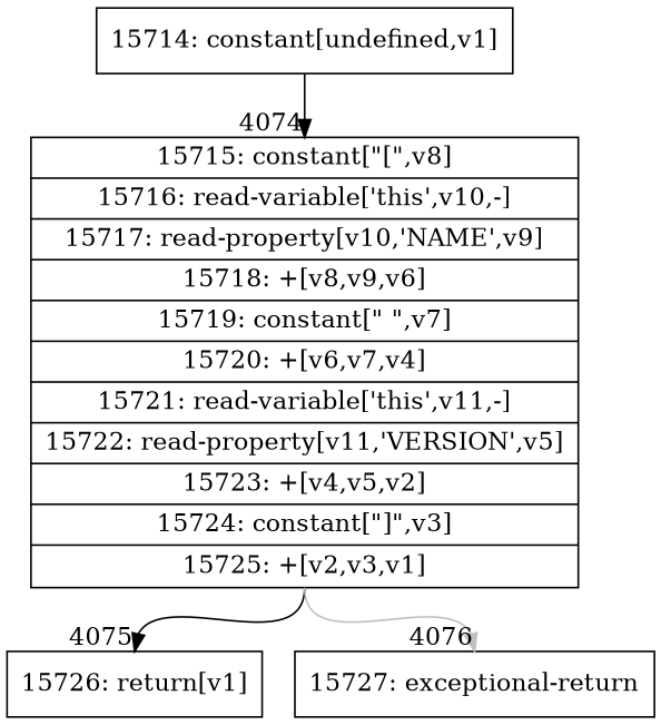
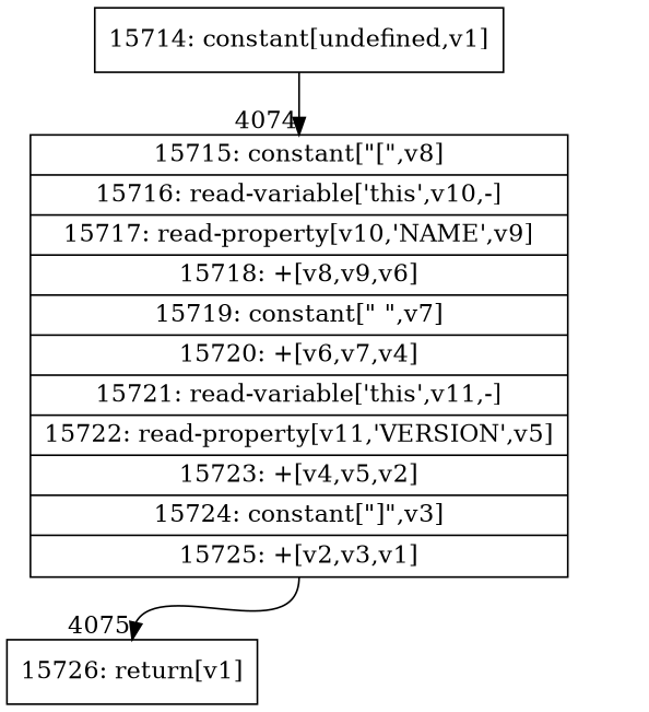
  digraph {
    rankdir=TD
    node [shape=record]
    edge [headport=n tailport=s]
    n1 [label="{15714: constant[undefined,v1]}"]
    n2 [label="{15715: constant[\"[\",v8]|15716: read-variable['this',v10,-]|15717: read-property[v10,'NAME',v9]|15718: +[v8,v9,v6]|15719: constant[\" \",v7]|15720: +[v6,v7,v4]|15721: read-variable['this',v11,-]|15722: read-property[v11,'VERSION',v5]|15723: +[v4,v5,v2]|15724: constant[\"]\",v3]|15725: +[v2,v3,v1]}"]
    n3 [label="{15726: return[v1]}"]
-   n4 [label="{15727: exceptional-return}"]
    n1 -> n2 [headlabel="      4074"]
    n2 -> n3 [headlabel="      4075"]
-   n2 -> n4 [color=gray headlabel="      4076"]
  }
